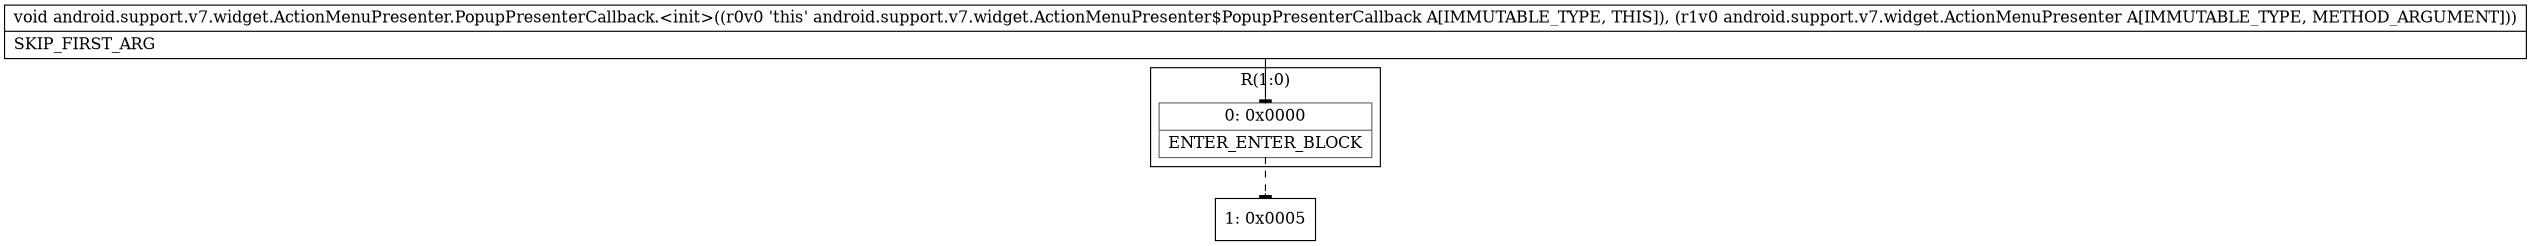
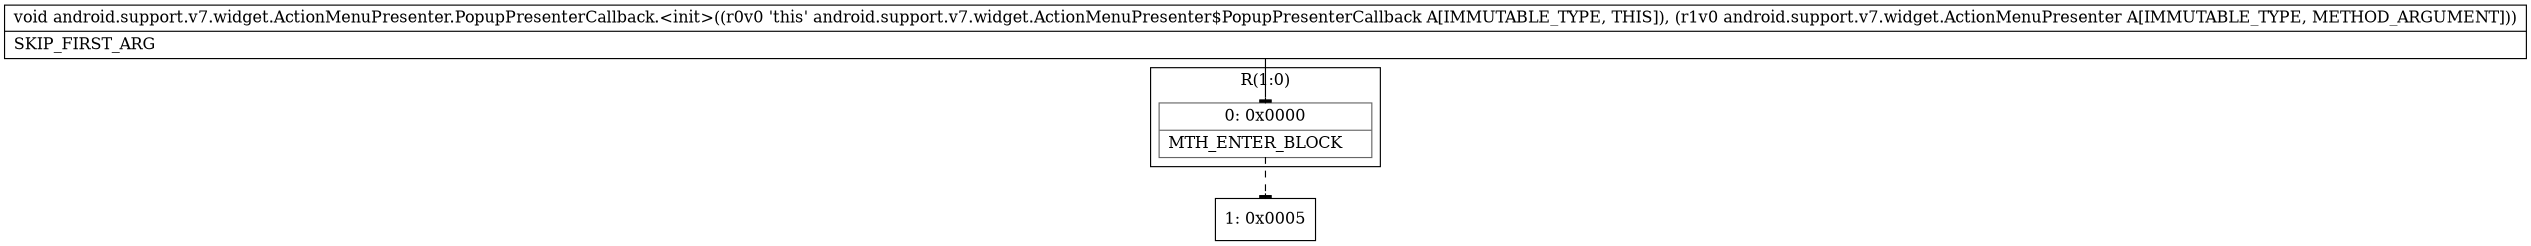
  digraph {
    node [color=black shape=record]
    edge [arrowhead=tee]
-   n1 [color=gray40 label="{0\:\ 0x0000|ENTER_ENTER_BLOCK\l}"]
+   n1 [color=gray40 label="{0\:\ 0x0000|MTH_ENTER_BLOCK\l}"]
    n2 [label="{1\:\ 0x0005}"]
    n3 [label="{void android.support.v7.widget.ActionMenuPresenter.PopupPresenterCallback.\<init\>((r0v0 'this' android.support.v7.widget.ActionMenuPresenter$PopupPresenterCallback A[IMMUTABLE_TYPE, THIS]), (r1v0 android.support.v7.widget.ActionMenuPresenter A[IMMUTABLE_TYPE, METHOD_ARGUMENT]))  | SKIP_FIRST_ARG\l}"]
    subgraph cluster_1 {
      label="R(1:0)"
      n1
    }
    n1 -> n2 [style=dashed]
    n3 -> n1 [style=solid]
  }
